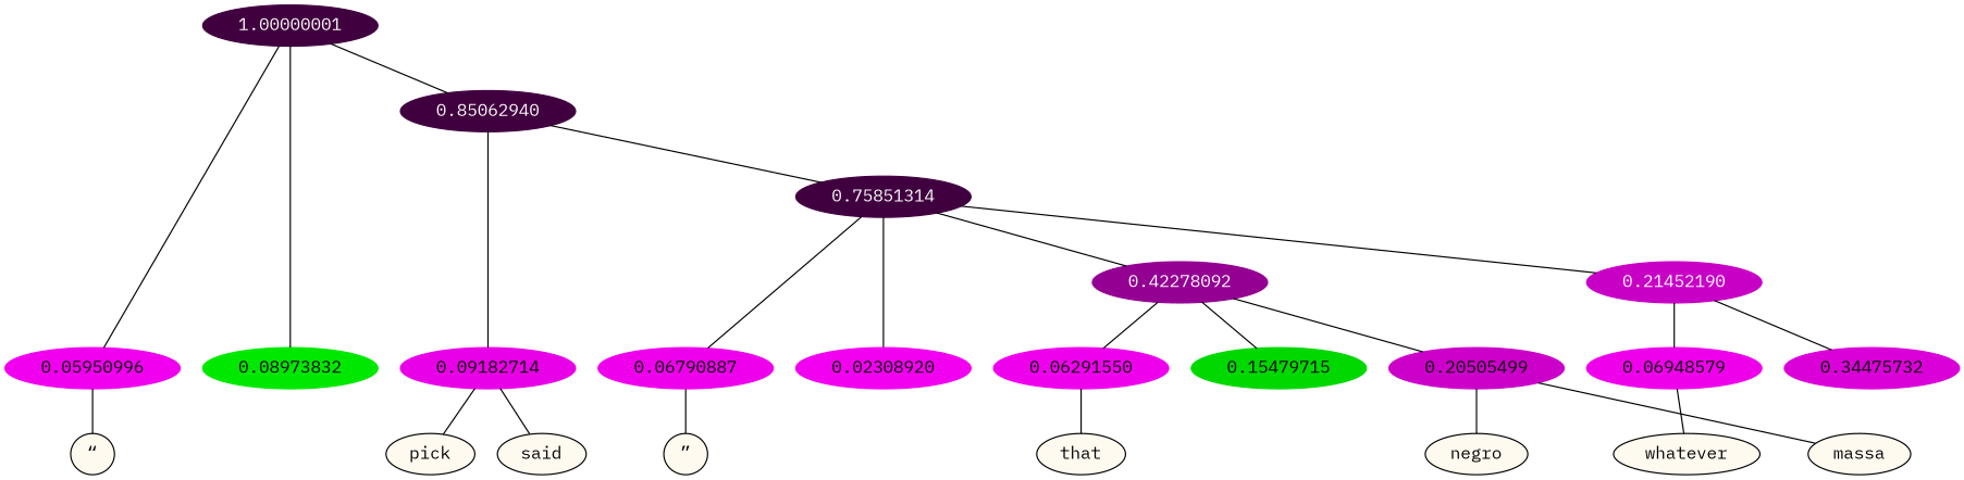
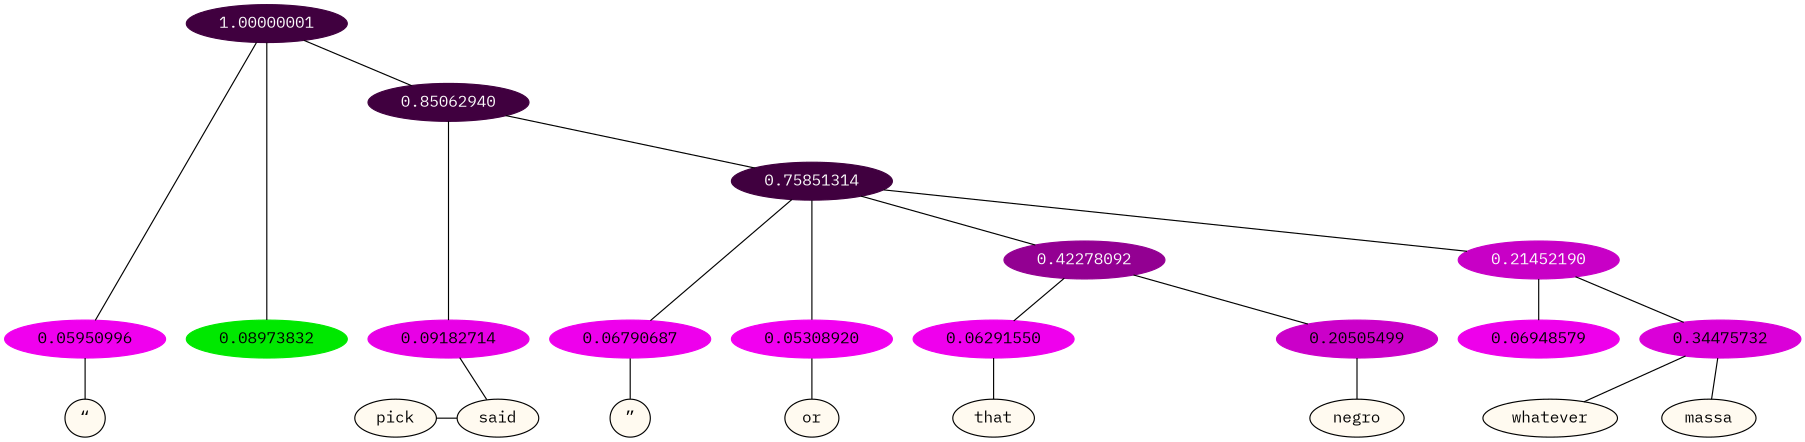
  graph {
    fontname="IBM Plex Mono"
    node [color=black fontname="IBM Plex Mono" format=png nodesep=0.001 ordering=out overlap_scaling=0.01 ranksep=0.001 style=filled fontcolor=black]
    edge [fontname="IBM Plex Mono"]
    n1 [fillcolor=floralwhite height=0.15 label="“" style="filled,solid" width=0.15 fontcolor=""]
    n2 [fillcolor=floralwhite height=0.15 label=pick style="filled,solid" width=0.15 fontcolor=""]
    n3 [fillcolor=floralwhite height=0.15 label=that style="filled,solid" width=0.15 fontcolor=""]
    n4 [fillcolor=floralwhite height=0.15 label=negro style="filled,solid" width=0.15 fontcolor=""]
    n5 [fillcolor=floralwhite height=0.15 label="”" style="filled,solid" width=0.15 fontcolor=""]
+   n6 [fillcolor=floralwhite height=0.15 label=or style="filled,solid" width=0.15 fontcolor=""]
    n7 [fillcolor=floralwhite height=0.15 label=whatever style="filled,solid" width=0.15 fontcolor=""]
    n8 [fillcolor=floralwhite height=0.15 label=massa style="filled,solid" width=0.15 fontcolor=""]
    n9 [fillcolor=floralwhite height=0.15 label=said style="filled,solid" width=0.15 fontcolor=""]
    n10 [color="0.835 1.000 0.940" height=0.15 label=0.05950996 width=0.15]
    n11 [color="0.835 1.000 0.908" height=0.15 label=0.09182714 width=0.15]
    n12 [color="0.835 1.000 0.937" height=0.15 label=0.06291550 width=0.15]
-   n13 [color="0.334 1.000 0.845" height=0.15 label=0.15479715 width=0.15]
    n14 [color="0.835 1.000 0.795" height=0.15 label=0.20505499 width=0.15]
-   n15 [color="0.835 1.000 0.932" height=0.15 label=0.06790887 width=0.15]
-   n16 [color="0.835 1.000 0.947" height=0.15 label=0.02308920 width=0.15]
+   n15 [color="0.835 1.000 0.932" height=0.15 label=0.06790687 width=0.15]
+   n16 [color="0.835 1.000 0.947" height=0.15 label=0.05308920 width=0.15]
    n17 [color="0.835 1.000 0.931" height=0.15 label=0.06948579 width=0.15]
    n18 [color="0.835 1.000 0.855" height=0.15 label=0.34475732 width=0.15]
    n19 [color="0.334 1.000 0.910" height=0.15 label=0.08973832 width=0.15]
    n20 [color="0.835 1.000 0.250" fontcolor=grey99 height=0.15 label=1.00000001 width=0.15]
    n21 [color="0.835 1.000 0.250" fontcolor=grey99 height=0.15 label=0.85062940 width=0.15]
    n22 [color="0.835 1.000 0.250" fontcolor=grey99 height=0.15 label=0.75851314 width=0.15]
    n23 [color="0.835 1.000 0.577" fontcolor=grey99 height=0.15 label=0.42278092 width=0.15]
    n24 [color="0.835 1.000 0.785" fontcolor=grey99 height=0.15 label=0.21452190 width=0.15]
    subgraph sub_1 {
      rank=same
      n1
      n2
      n3
      n4
      n5
+     n6
      n7
      n8
      n9
    }
    subgraph sub_2 {
      rank=same
      n10
      n11
      n12
-     n13
      n14
      n15
      n16
      n17
      n18
      n19
    }
    n10 -- n1
-   n11 -- n2
+   n9 -- n2
    n11 -- n9
    n12 -- n3
    n14 -- n4
    n15 -- n5
-   n17 -- n7
-   n14 -- n8
+   n16 -- n6
+   n18 -- n7
+   n18 -- n8
    n20 -- n10
    n20 -- n19
    n20 -- n21
    n21 -- n11
    n21 -- n22
    n22 -- n15
    n22 -- n16
    n22 -- n23
    n22 -- n24
    n23 -- n12
-   n23 -- n13
    n23 -- n14
    n24 -- n17
    n24 -- n18
  }
